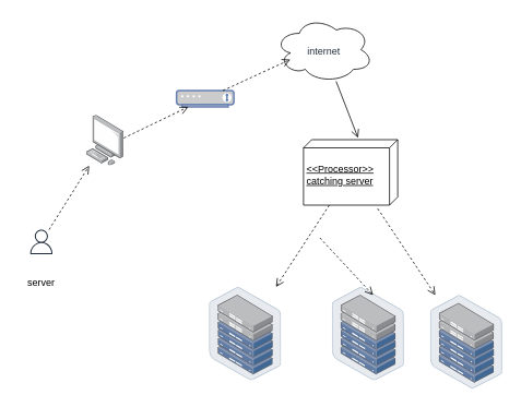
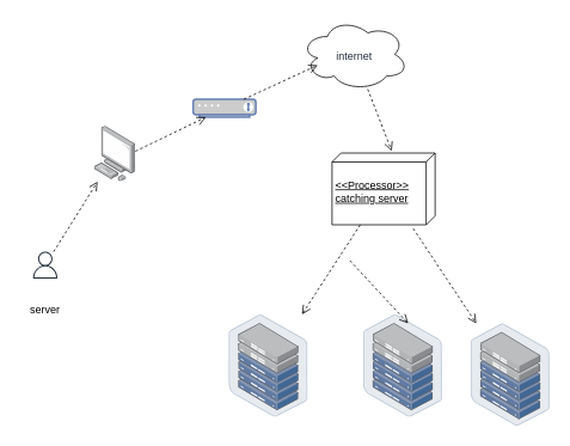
  <mxCell id="0" />
  <mxCell id="1" parent="0" />
  <mxCell id="2" value="" style="sketch=0;outlineConnect=0;fontColor=#232F3E;gradientColor=none;fillColor=#232F3D;strokeColor=#000000;dashed=0;verticalLabelPosition=bottom;verticalAlign=top;align=center;html=1;fontSize=12;fontStyle=0;aspect=fixed;pointerEvents=1;shape=mxgraph.aws4.user;" vertex="1" parent="1"><mxGeometry x="35" y="280" width="30" height="30" as="geometry" /></mxCell>
  <mxCell id="3" value="&lt;br&gt;&lt;br&gt;internet" style="ellipse;shape=cloud;whiteSpace=wrap;html=1;verticalAlign=top;fillColor=#FFFFFF;strokeColor=#000000;fontColor=#232F3E;sketch=0;gradientColor=none;dashed=0;fontStyle=0;" vertex="1" parent="1"><mxGeometry x="335" y="20" width="120" height="80" as="geometry" /></mxCell>
  <mxCell id="4" value="server" style="text;html=1;strokeColor=none;fillColor=none;align=center;verticalAlign=middle;whiteSpace=wrap;rounded=0;" vertex="1" parent="1"><mxGeometry x="20" y="330" width="60" height="30" as="geometry" /></mxCell>
  <mxCell id="5" value="" style="image;points=[];aspect=fixed;html=1;align=center;shadow=0;dashed=0;image=img/lib/allied_telesis/computer_and_terminals/Personal_Computer.svg;" vertex="1" parent="1"><mxGeometry x="105" y="140" width="45.6" height="61.8" as="geometry" /></mxCell>
  <mxCell id="6" value="" style="html=1;verticalAlign=bottom;endArrow=open;dashed=1;endSize=8;elbow=vertical;rounded=0;" edge="1" parent="1" source="2" target="5"><mxGeometry relative="1" as="geometry"><mxPoint x="165" y="128" as="sourcePoint" /><mxPoint x="85" y="128" as="targetPoint" /></mxGeometry></mxCell>
  <mxCell id="7" value="" style="fontColor=#0066CC;verticalAlign=top;verticalLabelPosition=bottom;labelPosition=center;align=center;html=1;outlineConnect=0;fillColor=#CCCCCC;strokeColor=#6881B3;gradientColor=none;gradientDirection=north;strokeWidth=2;shape=mxgraph.networks.modem;" vertex="1" parent="1"><mxGeometry x="215" y="110" width="70" height="20" as="geometry" /></mxCell>
  <mxCell id="8" value="" style="html=1;verticalAlign=bottom;endArrow=open;dashed=1;endSize=8;elbow=vertical;rounded=0;" edge="1" parent="1" target="7"><mxGeometry relative="1" as="geometry"><mxPoint x="150.6" y="168" as="sourcePoint" /><mxPoint x="199.6" y="90" as="targetPoint" /></mxGeometry></mxCell>
  <mxCell id="9" value="" style="html=1;verticalAlign=bottom;endArrow=open;dashed=1;endSize=8;elbow=vertical;rounded=0;" edge="1" parent="1" source="7"><mxGeometry relative="1" as="geometry"><mxPoint x="305" y="150" as="sourcePoint" /><mxPoint x="354" y="72" as="targetPoint" /></mxGeometry></mxCell>
  <mxCell id="10" value="&lt;br&gt;&amp;lt;&amp;lt;Processor&amp;gt;&amp;gt;&lt;br&gt;catching server&lt;br&gt;" style="verticalAlign=top;align=left;spacingTop=8;spacingLeft=2;spacingRight=12;shape=cube;size=10;direction=south;fontStyle=4;html=1;whiteSpace=wrap;" vertex="1" parent="1"><mxGeometry x="370" y="170" width="115" height="80" as="geometry" /></mxCell>
  <mxCell id="11" value="" style="image;points=[];aspect=fixed;html=1;align=center;shadow=0;dashed=0;image=img/lib/allied_telesis/storage/Datacenter_Server_Half_Rack_ToR.svg;" vertex="1" parent="1"><mxGeometry x="255" y="350" width="88.2" height="114.6" as="geometry" /></mxCell>
  <mxCell id="12" value="" style="image;points=[];aspect=fixed;html=1;align=center;shadow=0;dashed=0;image=img/lib/allied_telesis/storage/Datacenter_Server_Half_Rack_ToR.svg;" vertex="1" parent="1"><mxGeometry x="525" y="360" width="88.2" height="114.6" as="geometry" /></mxCell>
  <mxCell id="13" value="" style="image;points=[];aspect=fixed;html=1;align=center;shadow=0;dashed=0;image=img/lib/allied_telesis/storage/Datacenter_Server_Half_Rack_ToR.svg;" vertex="1" parent="1"><mxGeometry x="405" y="350" width="88.2" height="114.6" as="geometry" /></mxCell>
  <mxCell id="14" value="" style="html=1;verticalAlign=bottom;endArrow=open;dashed=1;endSize=8;elbow=vertical;rounded=0;exitX=1.053;exitY=0.212;exitDx=0;exitDy=0;exitPerimeter=0;" edge="1" parent="1" source="10" target="12"><mxGeometry relative="1" as="geometry"><mxPoint x="493.2" y="378" as="sourcePoint" /><mxPoint x="505" y="300" as="targetPoint" /></mxGeometry></mxCell>
  <mxCell id="15" value="" style="html=1;verticalAlign=bottom;endArrow=open;dashed=1;endSize=8;elbow=vertical;rounded=0;exitX=0;exitY=0;exitDx=120;exitDy=95;exitPerimeter=0;" edge="1" parent="1" source="10"><mxGeometry relative="1" as="geometry"><mxPoint x="99" y="320" as="sourcePoint" /><mxPoint x="455" y="360" as="targetPoint" /></mxGeometry></mxCell>
  <mxCell id="16" value="" style="html=1;verticalAlign=bottom;endArrow=open;dashed=1;endSize=8;elbow=vertical;rounded=0;" edge="1" parent="1" source="10" target="11"><mxGeometry relative="1" as="geometry"><mxPoint x="275" y="224" as="sourcePoint" /><mxPoint x="350" y="350" as="targetPoint" /></mxGeometry></mxCell>
- <mxCell id="17" value="" style="html=1;verticalAlign=bottom;endArrow=open;dashed=0;endSize=8;elbow=vertical;rounded=0;entryX=-0.027;entryY=0.421;entryDx=0;entryDy=0;entryPerimeter=0;" edge="1" parent="1" source="3" target="10"><mxGeometry relative="1" as="geometry"><mxPoint x="424.6" y="170" as="sourcePoint" /><mxPoint x="473.6" y="92" as="targetPoint" /></mxGeometry></mxCell>
+ <mxCell id="17" value="" style="html=1;verticalAlign=bottom;endArrow=open;dashed=1;endSize=8;elbow=vertical;rounded=0;entryX=-0.027;entryY=0.421;entryDx=0;entryDy=0;entryPerimeter=0;" edge="1" parent="1" source="3" target="10"><mxGeometry relative="1" as="geometry"><mxPoint x="424.6" y="170" as="sourcePoint" /><mxPoint x="473.6" y="92" as="targetPoint" /></mxGeometry></mxCell>
